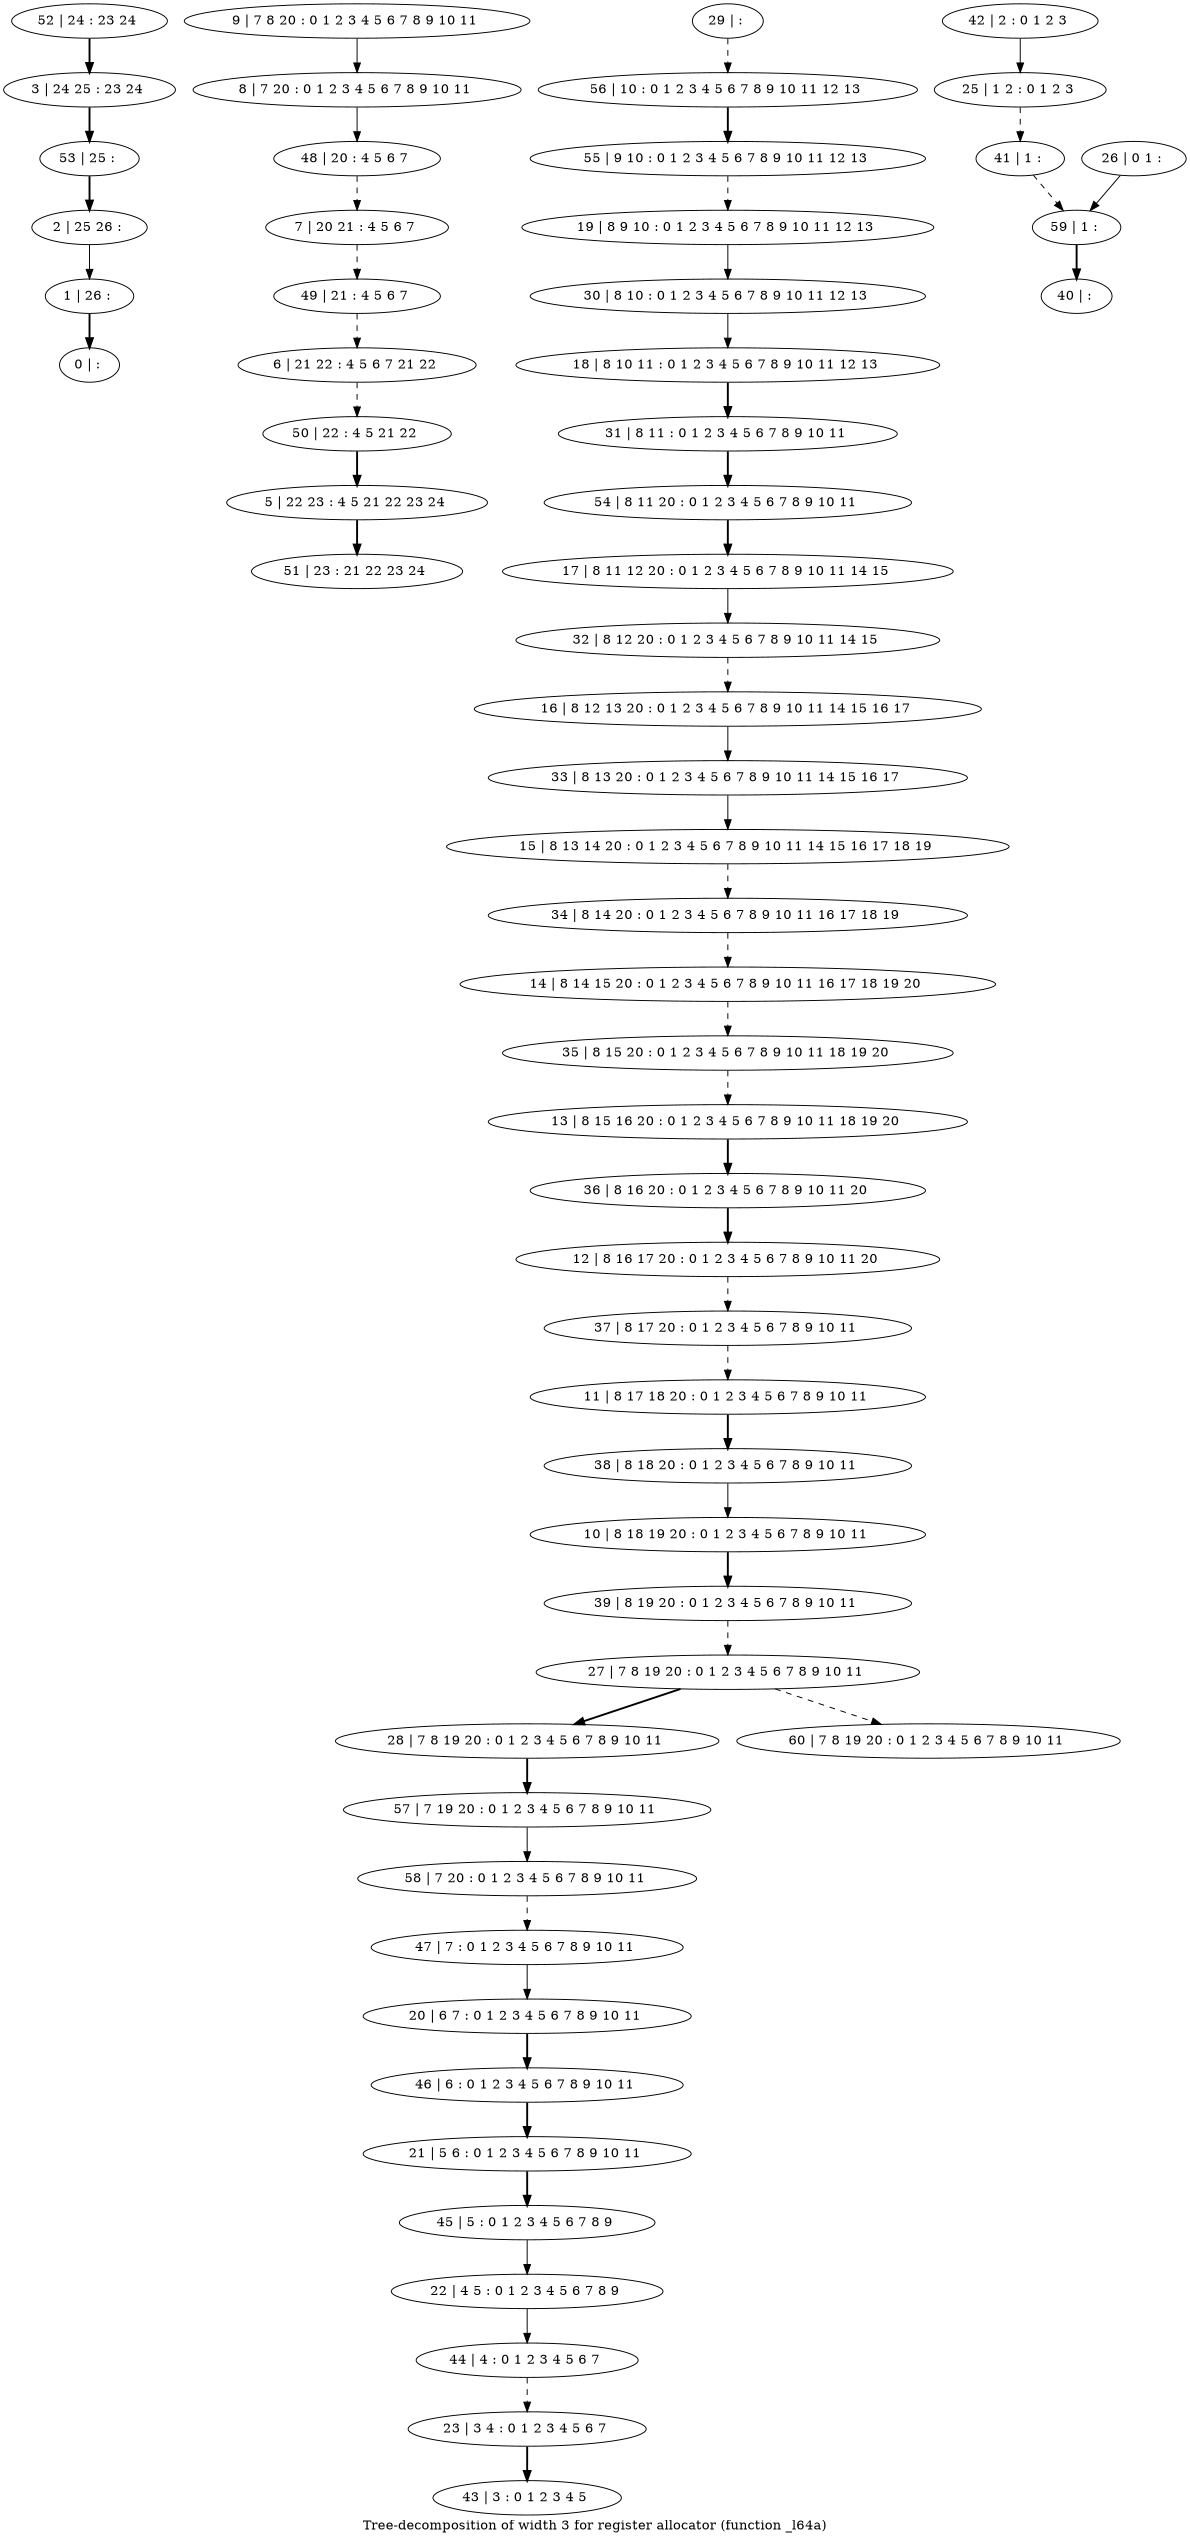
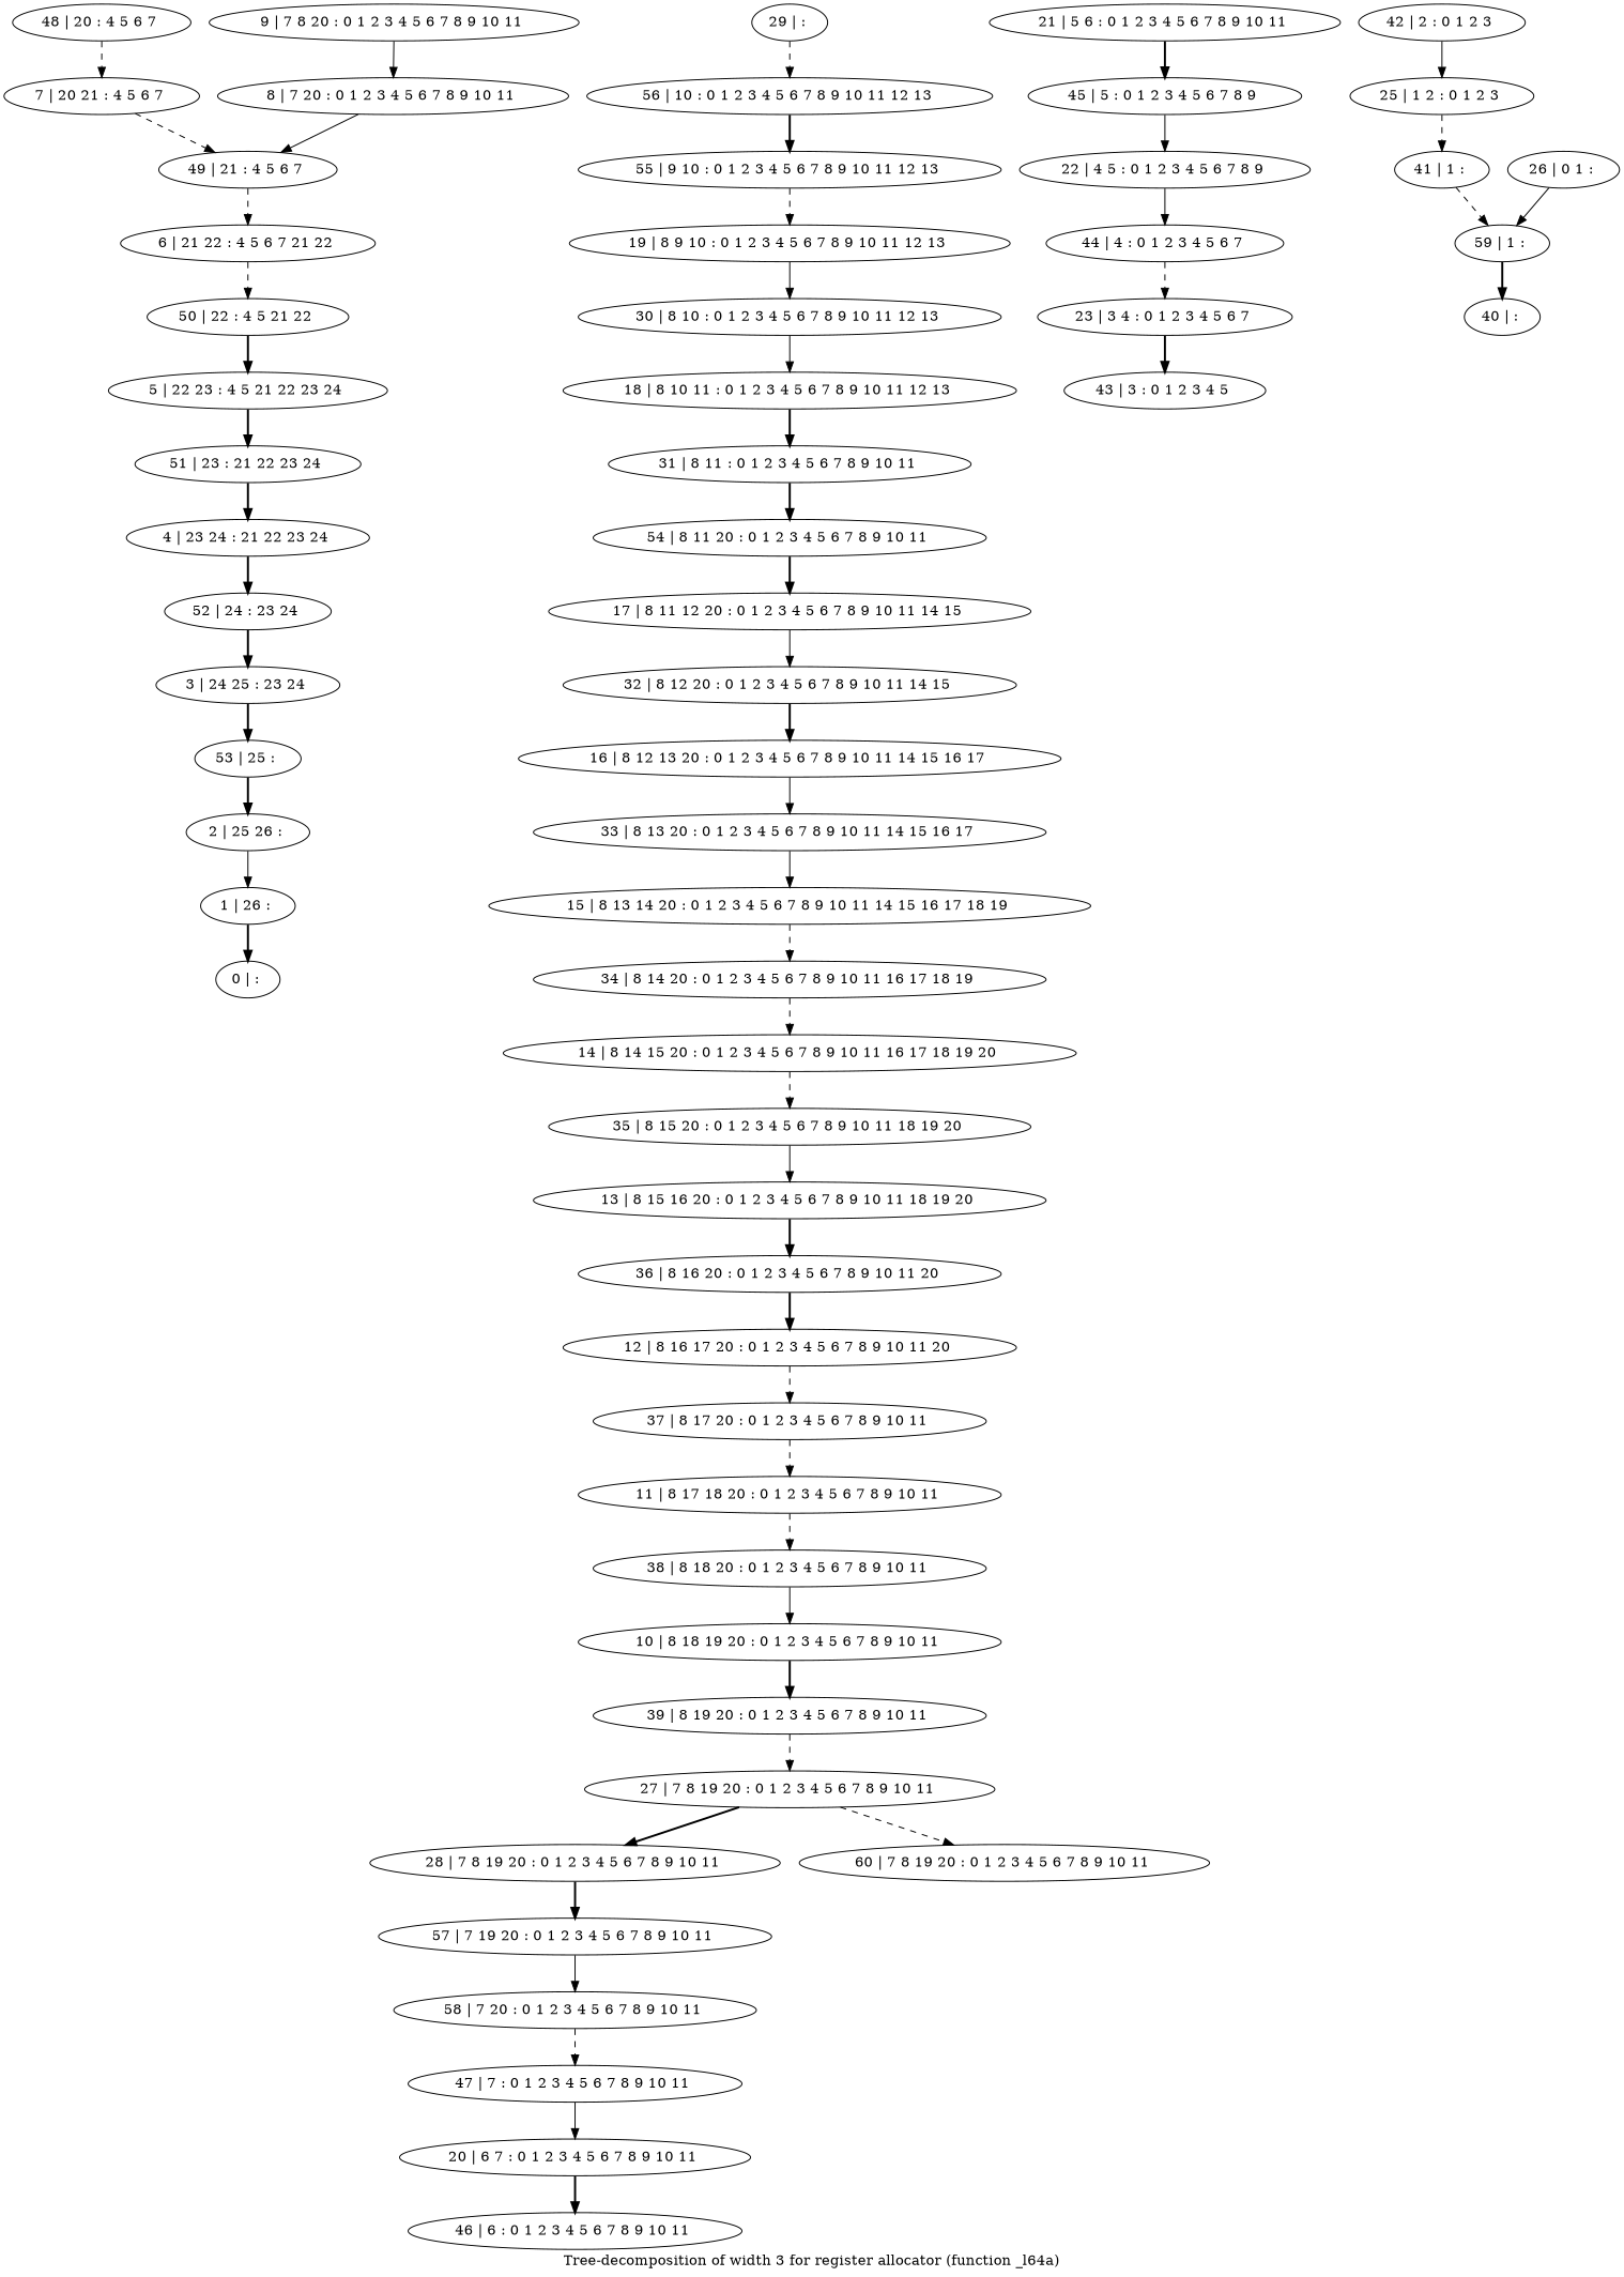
  digraph {
    label="Tree-decomposition of width 3 for register allocator (function _l64a)"
    edge [style=bold]
    n1 [label="0 | : "]
    n2 [label="1 | 26 : "]
    n3 [label="2 | 25 26 : "]
    n4 [label="3 | 24 25 : 23 24 "]
    n5 [label="53 | 25 : "]
+   n6 [label="4 | 23 24 : 21 22 23 24 "]
    n7 [label="52 | 24 : 23 24 "]
    n8 [label="5 | 22 23 : 4 5 21 22 23 24 "]
    n9 [label="51 | 23 : 21 22 23 24 "]
    n10 [label="6 | 21 22 : 4 5 6 7 21 22 "]
    n11 [label="50 | 22 : 4 5 21 22 "]
    n12 [label="7 | 20 21 : 4 5 6 7 "]
    n13 [label="49 | 21 : 4 5 6 7 "]
    n14 [label="8 | 7 20 : 0 1 2 3 4 5 6 7 8 9 10 11 "]
    n15 [label="48 | 20 : 4 5 6 7 "]
    n16 [label="9 | 7 8 20 : 0 1 2 3 4 5 6 7 8 9 10 11 "]
    n17 [label="10 | 8 18 19 20 : 0 1 2 3 4 5 6 7 8 9 10 11 "]
    n18 [label="39 | 8 19 20 : 0 1 2 3 4 5 6 7 8 9 10 11 "]
    n19 [label="27 | 7 8 19 20 : 0 1 2 3 4 5 6 7 8 9 10 11 "]
    n20 [label="11 | 8 17 18 20 : 0 1 2 3 4 5 6 7 8 9 10 11 "]
    n21 [label="38 | 8 18 20 : 0 1 2 3 4 5 6 7 8 9 10 11 "]
    n22 [label="12 | 8 16 17 20 : 0 1 2 3 4 5 6 7 8 9 10 11 20 "]
    n23 [label="37 | 8 17 20 : 0 1 2 3 4 5 6 7 8 9 10 11 "]
    n24 [label="13 | 8 15 16 20 : 0 1 2 3 4 5 6 7 8 9 10 11 18 19 20 "]
    n25 [label="36 | 8 16 20 : 0 1 2 3 4 5 6 7 8 9 10 11 20 "]
    n26 [label="14 | 8 14 15 20 : 0 1 2 3 4 5 6 7 8 9 10 11 16 17 18 19 20 "]
    n27 [label="35 | 8 15 20 : 0 1 2 3 4 5 6 7 8 9 10 11 18 19 20 "]
    n28 [label="15 | 8 13 14 20 : 0 1 2 3 4 5 6 7 8 9 10 11 14 15 16 17 18 19 "]
    n29 [label="34 | 8 14 20 : 0 1 2 3 4 5 6 7 8 9 10 11 16 17 18 19 "]
    n30 [label="16 | 8 12 13 20 : 0 1 2 3 4 5 6 7 8 9 10 11 14 15 16 17 "]
    n31 [label="33 | 8 13 20 : 0 1 2 3 4 5 6 7 8 9 10 11 14 15 16 17 "]
    n32 [label="17 | 8 11 12 20 : 0 1 2 3 4 5 6 7 8 9 10 11 14 15 "]
    n33 [label="32 | 8 12 20 : 0 1 2 3 4 5 6 7 8 9 10 11 14 15 "]
    n34 [label="18 | 8 10 11 : 0 1 2 3 4 5 6 7 8 9 10 11 12 13 "]
    n35 [label="31 | 8 11 : 0 1 2 3 4 5 6 7 8 9 10 11 "]
    n36 [label="54 | 8 11 20 : 0 1 2 3 4 5 6 7 8 9 10 11 "]
    n37 [label="19 | 8 9 10 : 0 1 2 3 4 5 6 7 8 9 10 11 12 13 "]
    n38 [label="30 | 8 10 : 0 1 2 3 4 5 6 7 8 9 10 11 12 13 "]
    n39 [label="20 | 6 7 : 0 1 2 3 4 5 6 7 8 9 10 11 "]
    n40 [label="46 | 6 : 0 1 2 3 4 5 6 7 8 9 10 11 "]
    n41 [label="21 | 5 6 : 0 1 2 3 4 5 6 7 8 9 10 11 "]
    n42 [label="45 | 5 : 0 1 2 3 4 5 6 7 8 9 "]
    n43 [label="22 | 4 5 : 0 1 2 3 4 5 6 7 8 9 "]
    n44 [label="44 | 4 : 0 1 2 3 4 5 6 7 "]
    n45 [label="23 | 3 4 : 0 1 2 3 4 5 6 7 "]
    n46 [label="43 | 3 : 0 1 2 3 4 5 "]
    n47 [label="42 | 2 : 0 1 2 3 "]
    n48 [label="25 | 1 2 : 0 1 2 3 "]
    n49 [label="41 | 1 : "]
    n50 [label="59 | 1 : "]
    n51 [label="26 | 0 1 : "]
    n52 [label="40 | : "]
    n53 [label="28 | 7 8 19 20 : 0 1 2 3 4 5 6 7 8 9 10 11 "]
    n54 [label="60 | 7 8 19 20 : 0 1 2 3 4 5 6 7 8 9 10 11 "]
    n55 [label="57 | 7 19 20 : 0 1 2 3 4 5 6 7 8 9 10 11 "]
    n56 [label="58 | 7 20 : 0 1 2 3 4 5 6 7 8 9 10 11 "]
    n57 [label="29 | : "]
    n58 [label="56 | 10 : 0 1 2 3 4 5 6 7 8 9 10 11 12 13 "]
    n59 [label="55 | 9 10 : 0 1 2 3 4 5 6 7 8 9 10 11 12 13 "]
    n60 [label="47 | 7 : 0 1 2 3 4 5 6 7 8 9 10 11 "]
    n2 -> n1
    n3 -> n2 [style=solid]
    n4 -> n5
    n5 -> n3
+   n6 -> n7
    n7 -> n4
    n8 -> n9
+   n9 -> n6
    n10 -> n11 [style=dashed]
    n11 -> n8
    n12 -> n13 [style=dashed]
    n13 -> n10 [style=dashed]
-   n14 -> n15 [style=solid]
+   n14 -> n13 [style=solid]
    n15 -> n12 [style=dashed]
    n16 -> n14 [style=solid]
    n17 -> n18
    n18 -> n19 [style=dashed]
    n19 -> n53
    n19 -> n54 [style=dashed]
-   n20 -> n21
+   n20 -> n21 [style=dashed]
    n21 -> n17 [style=solid]
    n22 -> n23 [style=dashed]
    n23 -> n20 [style=dashed]
    n24 -> n25
    n25 -> n22
    n26 -> n27 [style=dashed]
-   n27 -> n24 [style=dashed]
+   n27 -> n24 [style=solid]
    n28 -> n29 [style=dashed]
    n29 -> n26 [style=dashed]
    n30 -> n31 [style=solid]
    n31 -> n28 [style=solid]
    n32 -> n33 [style=solid]
-   n33 -> n30 [style=dashed]
+   n33 -> n30
    n34 -> n35
    n35 -> n36
    n36 -> n32
    n37 -> n38 [style=solid]
    n38 -> n34 [style=solid]
    n39 -> n40
-   n40 -> n41
    n41 -> n42
    n42 -> n43 [style=solid]
    n43 -> n44 [style=solid]
    n44 -> n45 [style=dashed]
    n45 -> n46
    n47 -> n48 [style=solid]
    n48 -> n49 [style=dashed]
    n49 -> n50 [style=dashed]
    n50 -> n52
    n51 -> n50 [style=solid]
    n53 -> n55
    n55 -> n56 [style=solid]
    n56 -> n60 [style=dashed]
    n57 -> n58 [style=dashed]
    n58 -> n59
    n59 -> n37 [style=dashed]
    n60 -> n39 [style=solid]
  }
